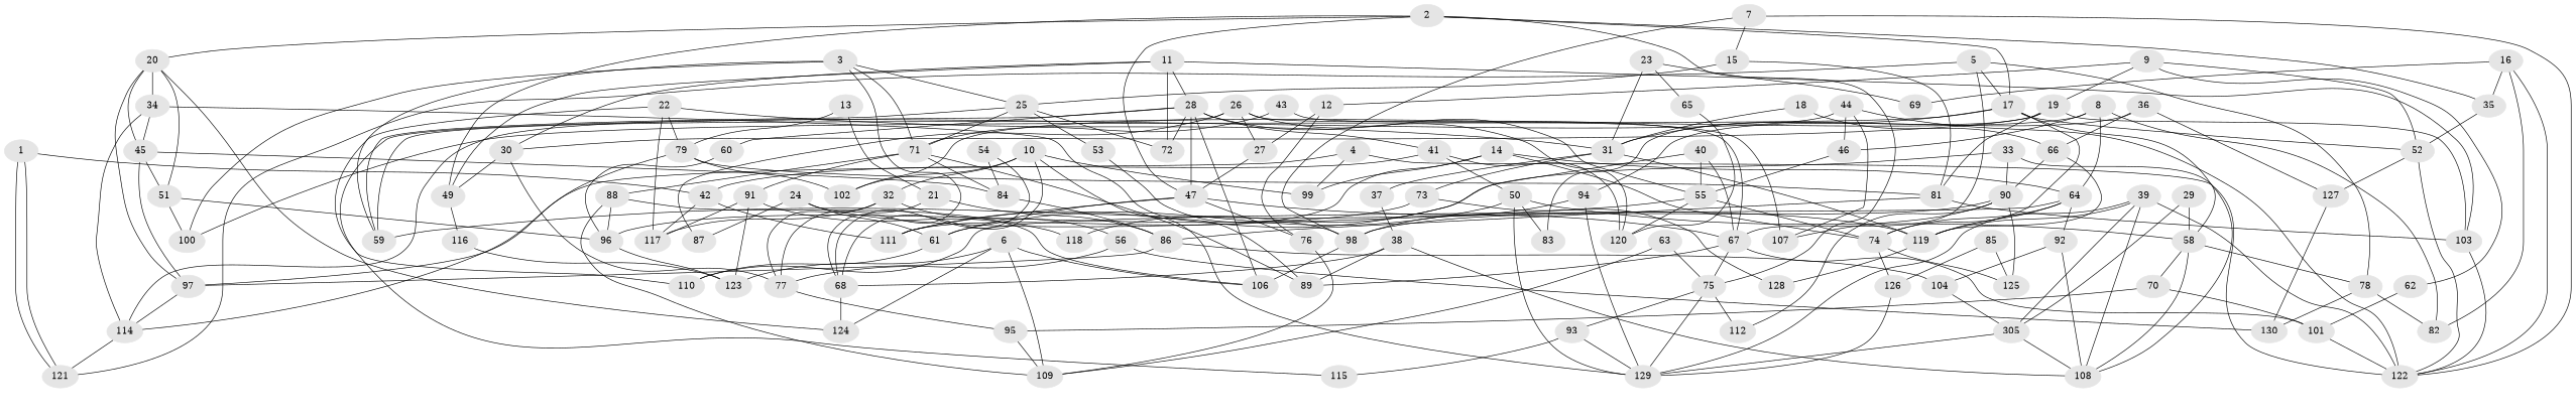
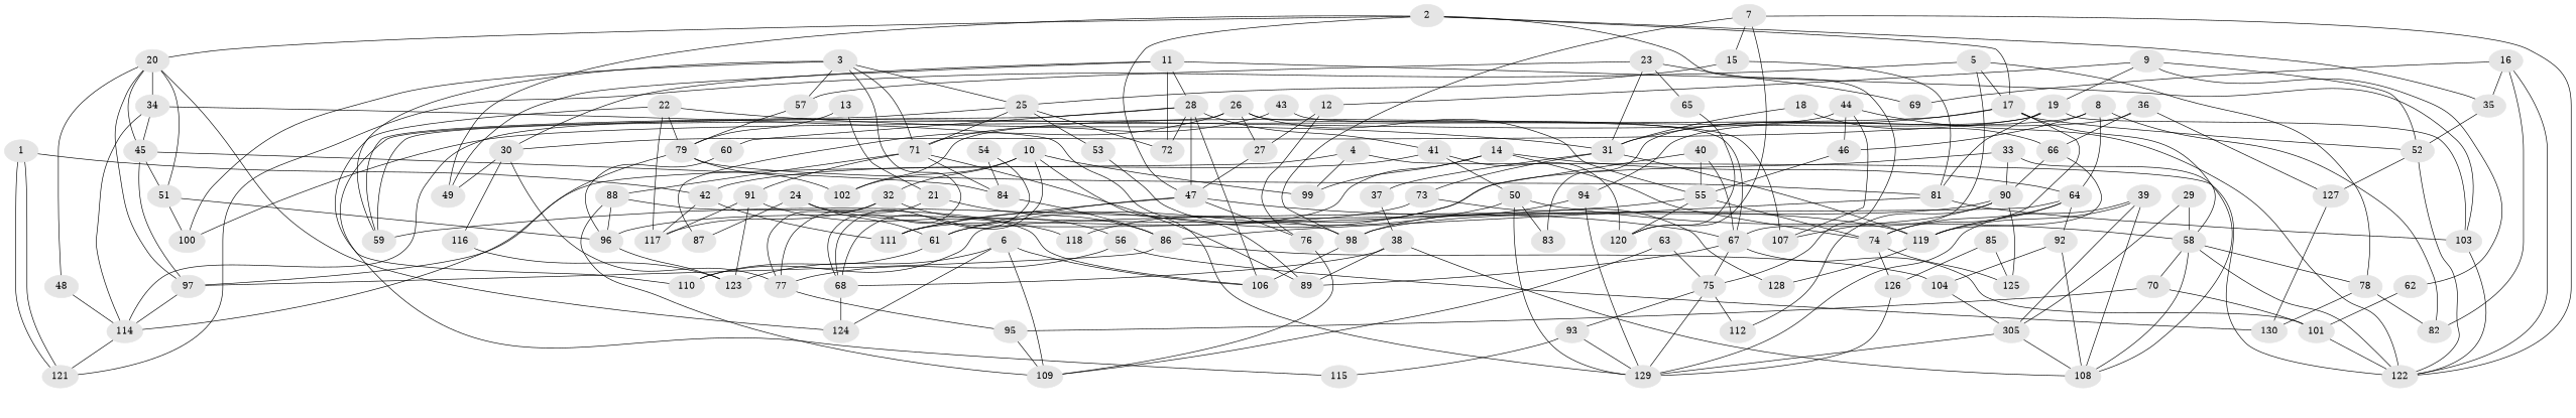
  graph {
    node [color=gray90 style=filled]
    1
    42
    121
    111
    117
    2
    17
    20
    35
    47
    49
    75
    100
    52
    74
    31
    58
    97
    124
    34
    45
+   48
    51
    67
    76
    61
    116
    129
    93
    112
    3
    25
+   57
    59
    68
    71
    72
    53
    79
    89
    84
    88
    91
    4
    99
    122
    114
    5
    78
    101
    82
    130
    6
    106
    109
    123
    7
    15
    98
    120
    81
    8
    46
    64
    102
    55
    110
    119
    92
    9
    12
    19
    62
    27
    30
    103
    83
    127
    10
    32
    77
    56
    11
    28
    41
    60
    115
    13
    21
    86
    14
    125
    126
    16
    69
    37
    73
    108
    70
    18
    66
    90
    96
    95
    104
    22
    23
    65
    24
    87
    128
    26
    50
    29
    n115 [label=305]
    38
    33
    107
    36
    94
    54
    39
    40
    118
    43
    44
    63
    85
    1 -- 42
    1 -- 121
    1 -- 121
    42 -- 111
    42 -- 117
    2 -- 17
    2 -- 20
    2 -- 35
    2 -- 47
    2 -- 49
    2 -- 75
    17 -- 100
    17 -- 52
    17 -- 74
    17 -- 31
    17 -- 58
    20 -- 97
    20 -- 124
    20 -- 34
    20 -- 45
+   20 -- 48
    20 -- 51
    35 -- 52
    47 -- 111
    47 -- 67
    47 -- 76
    47 -- 61
-   49 -- 116
+   30 -- 116
    75 -- 129
    75 -- 93
    75 -- 112
    52 -- 122
    52 -- 127
    74 -- 125
    74 -- 126
    31 -- 119
    31 -- 37
    31 -- 73
    58 -- 78
    58 -- 108
    58 -- 70
    97 -- 114
    34 -- 45
    34 -- 89
    34 -- 114
    45 -- 97
    45 -- 51
    45 -- 84
+   48 -- 114
    51 -- 100
    51 -- 96
    67 -- 75
    67 -- 89
    67 -- 101
    76 -- 109
    61 -- 110
    116 -- 123
    93 -- 129
    93 -- 115
    3 -- 100
    3 -- 25
+   3 -- 57
    3 -- 59
    3 -- 68
    3 -- 71
    25 -- 59
    25 -- 71
    25 -- 72
    25 -- 53
+   57 -- 79
    68 -- 124
    71 -- 89
    71 -- 84
    71 -- 88
    71 -- 91
    53 -- 98
    79 -- 114
    79 -- 81
    79 -- 102
    84 -- 86
    88 -- 106
    88 -- 109
    88 -- 96
    91 -- 117
    91 -- 123
    91 -- 118
    4 -- 97
    4 -- 99
    4 -- 122
    114 -- 121
    5 -- 121
    5 -- 17
    5 -- 67
    5 -- 78
    78 -- 82
    78 -- 130
    101 -- 122
    6 -- 124
    6 -- 106
    6 -- 109
    6 -- 123
    7 -- 122
    7 -- 15
    7 -- 98
-   28 -- 120
+   7 -- 120
    15 -- 25
    15 -- 81
    98 -- 106
    81 -- 103
    81 -- 86
    8 -- 82
    8 -- 46
    8 -- 64
    8 -- 102
    46 -- 55
    64 -- 74
    64 -- 110
    64 -- 119
    64 -- 92
    55 -- 74
    55 -- 59
    55 -- 120
    119 -- 128
    92 -- 108
    92 -- 104
    9 -- 52
    9 -- 12
    9 -- 19
    9 -- 62
    12 -- 76
    12 -- 27
    19 -- 81
    19 -- 30
    19 -- 103
    19 -- 83
    62 -- 101
    27 -- 47
    30 -- 49
    30 -- 77
    103 -- 122
    127 -- 130
    10 -- 129
    10 -- 68
    10 -- 99
    10 -- 102
    10 -- 32
    32 -- 117
    32 -- 77
    32 -- 56
    77 -- 95
    56 -- 130
    56 -- 77
    11 -- 49
    11 -- 72
    11 -- 30
    11 -- 103
    11 -- 28
    28 -- 47
    28 -- 72
    28 -- 106
    28 -- 41
    28 -- 60
    28 -- 115
    41 -- 42
    41 -- 120
    41 -- 50
    60 -- 96
    13 -- 79
    13 -- 21
    21 -- 77
    21 -- 86
    86 -- 97
    86 -- 104
    14 -- 111
    14 -- 74
    14 -- 99
    14 -- 64
    126 -- 129
    16 -- 35
    16 -- 122
    16 -- 82
    16 -- 69
    37 -- 38
    73 -- 96
    73 -- 128
    70 -- 101
    70 -- 95
    18 -- 31
    18 -- 66
    66 -- 119
    66 -- 90
    90 -- 112
    90 -- 98
    90 -- 125
    90 -- 107
    96 -- 123
    95 -- 109
    104 -- n115
    22 -- 117
    22 -- 31
    22 -- 79
    22 -- 110
    23 -- 31
+   23 -- 57
    23 -- 69
    23 -- 65
    65 -- 120
    24 -- 61
    24 -- 119
    24 -- 87
    26 -- 67
    26 -- 59
    26 -- 55
    26 -- 27
    26 -- 87
    50 -- 58
    50 -- 61
    50 -- 129
    50 -- 83
    29 -- 58
    29 -- n115
    n115 -- 129
    n115 -- 108
    38 -- 68
    38 -- 89
    38 -- 108
    33 -- 111
    33 -- 108
    33 -- 90
    36 -- 127
    36 -- 66
    36 -- 94
    94 -- 129
    94 -- 98
    54 -- 68
    54 -- 84
    39 -- 129
-   39 -- 122
+   58 -- 122
    39 -- 119
    39 -- 108
    39 -- n115
    40 -- 67
    40 -- 55
    40 -- 118
    43 -- 71
    43 -- 107
    44 -- 122
    44 -- 114
    44 -- 46
    44 -- 107
    63 -- 75
    63 -- 109
    85 -- 125
    85 -- 126
  }
